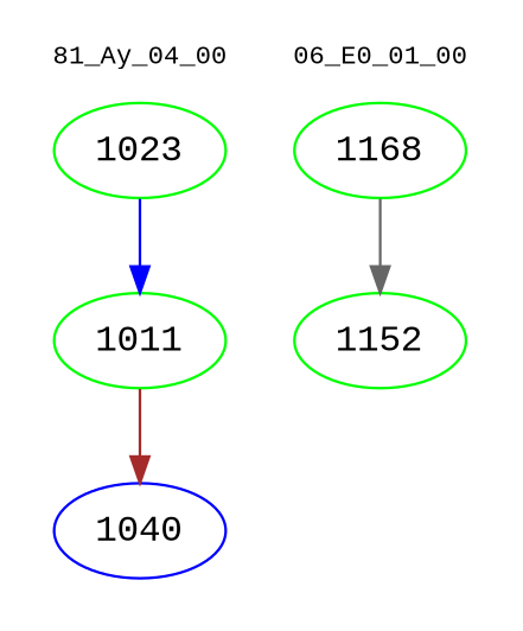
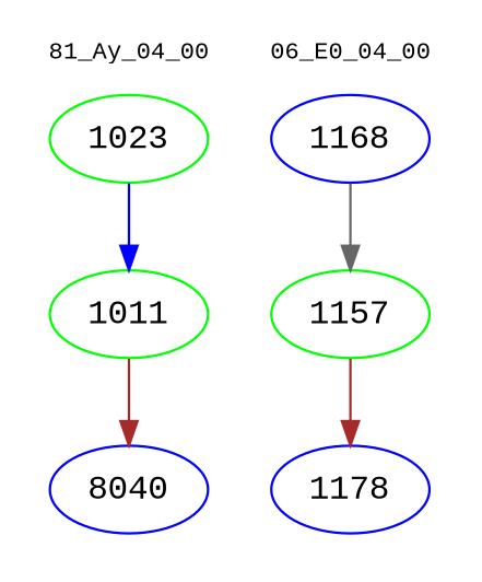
  digraph {
    fontname="Liberation Mono"
    node [color=green fontname="Liberation Mono"]
    edge [color=brown fontname="Liberation Mono"]
    n1 [label=1023]
    n2 [label=1011]
-   n3 [color=blue label=1040]
-   n4 [label=1168]
-   n5 [label=1152]
+   n3 [color=blue label=8040]
+   n4 [color=blue label=1168]
+   n5 [label=1157]
+   n6 [color=blue label=1178]
    subgraph cluster_1 {
      color=white
      fontsize=10
      label="81_Ay_04_00"
      n1
      n2
      n3
    }
    subgraph cluster_2 {
      color=white
      fontsize=10
-     label="06_E0_01_00"
+     label="06_E0_04_00"
      n4
      n5
+     n6
    }
    n1 -> n2 [color=blue]
    n2 -> n3
    n4 -> n5 [color=gray40]
+   n5 -> n6
  }
